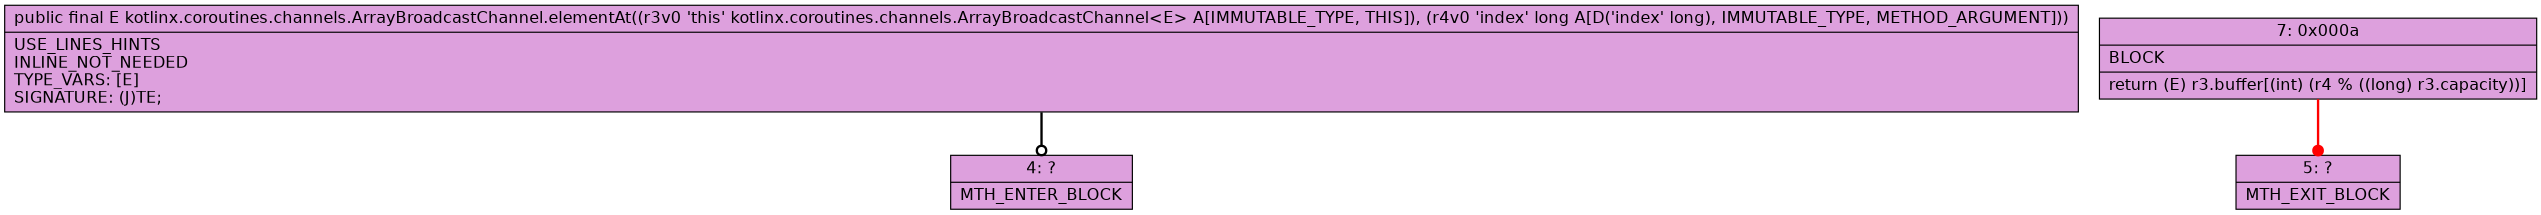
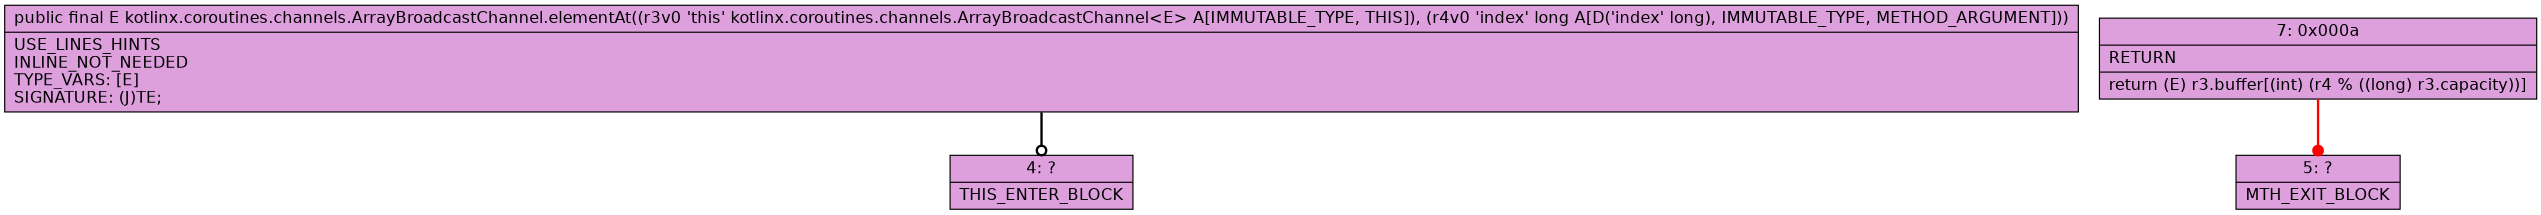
  digraph {
    fontname="DejaVu Sans"
    node [fillcolor=plum fontname="DejaVu Sans" shape=record style=filled]
    edge [fontname="DejaVu Sans" style=bold]
-   n1 [label="{4\:\ ?|MTH_ENTER_BLOCK\l}"]
-   n2 [label="{7\:\ 0x000a|BLOCK\l|return (E) r3.buffer[(int) (r4 % ((long) r3.capacity))]\l}"]
+   n1 [label="{4\:\ ?|THIS_ENTER_BLOCK\l}"]
+   n2 [label="{7\:\ 0x000a|RETURN\l|return (E) r3.buffer[(int) (r4 % ((long) r3.capacity))]\l}"]
    n3 [label="{5\:\ ?|MTH_EXIT_BLOCK\l}"]
    n4 [label="{public final E kotlinx.coroutines.channels.ArrayBroadcastChannel.elementAt((r3v0 'this' kotlinx.coroutines.channels.ArrayBroadcastChannel\<E\> A[IMMUTABLE_TYPE, THIS]), (r4v0 'index' long A[D('index' long), IMMUTABLE_TYPE, METHOD_ARGUMENT]))  | USE_LINES_HINTS\lINLINE_NOT_NEEDED\lTYPE_VARS: [E]\lSIGNATURE: (J)TE;\l}"]
    n2 -> n3 [arrowhead=dot color=red]
    n4 -> n1 [arrowhead=odot color=black]
  }
